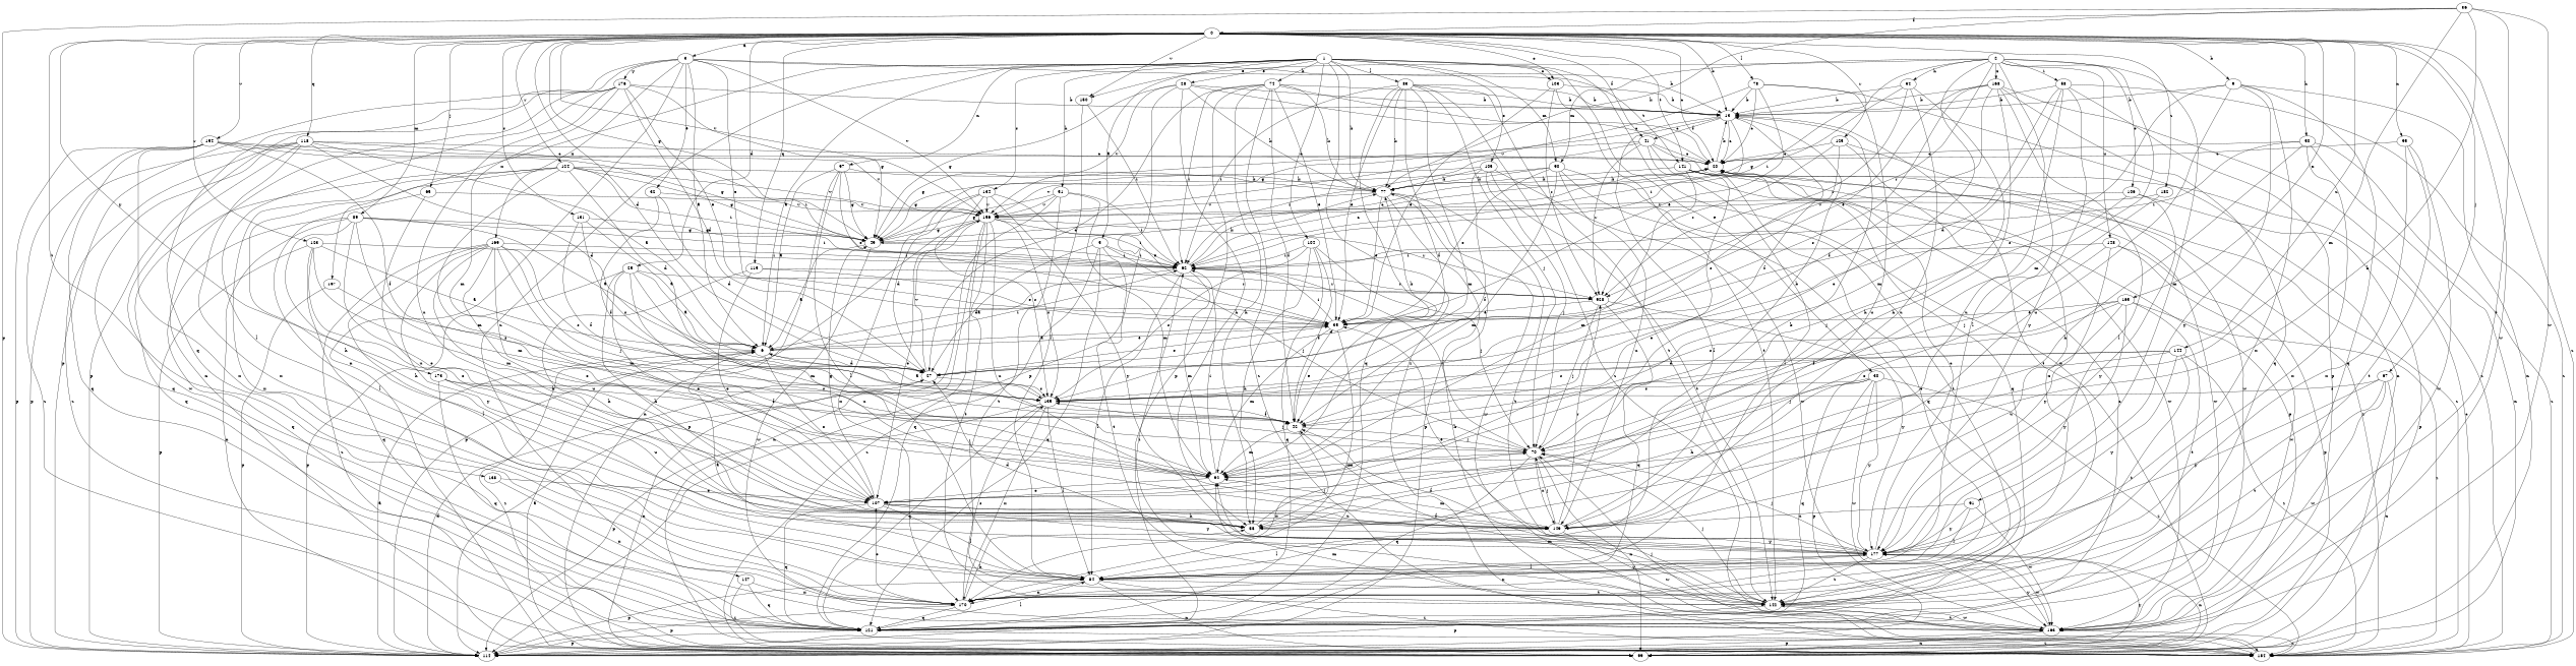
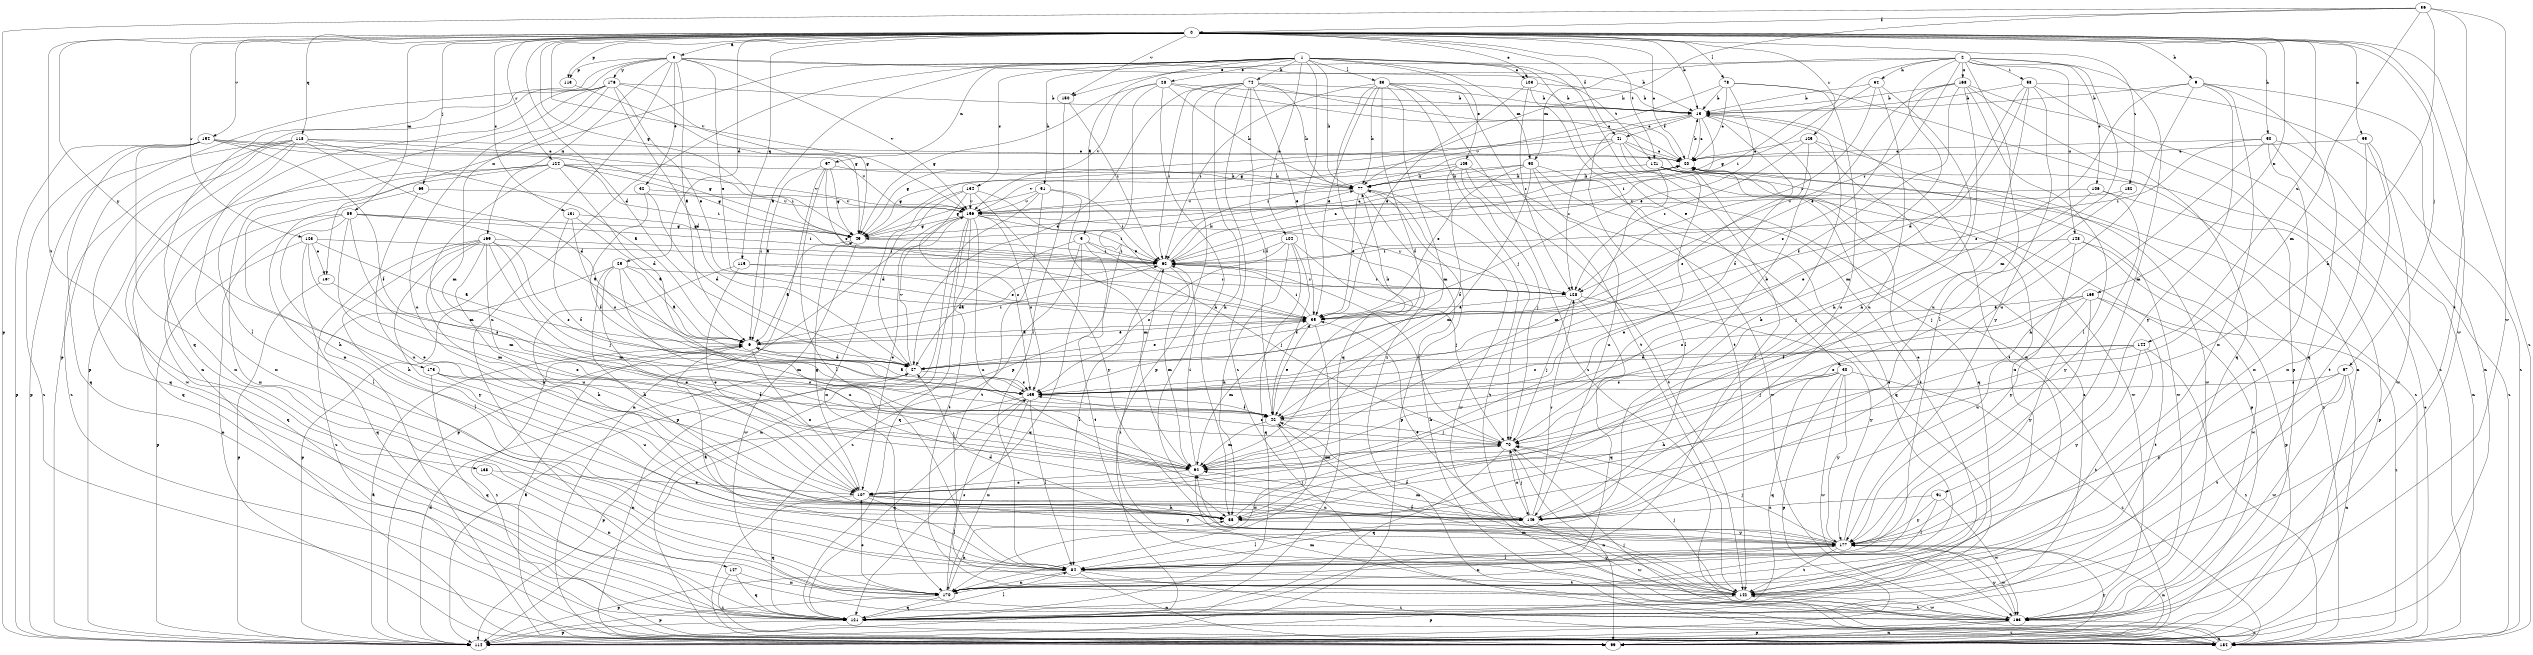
  strict digraph {
    0
    3
    9
    13
    20
    25
    27
    41
    49
    50
    65
    67
    78
    89
    95
    103
+   113
    115
    118
    123
    124
    125
    131
    138
    141
    144
    150
    154
    156
    163
    165
    173
    182
    184
    6
    99
    32
    35
    114
    121
    169
    176
    135
    149
    170
    177
    62
    84
    142
    42
    77
    92
    107
-   128 [label=928]
+   128
    55
    36
    70
    1
    5
    28
    30
    51
    74
    83
    90
    97
    104
    105
    134
    147
    167
    2
    54
    58
    91
    106
    148
    168
    0 -> 3 [label=a]
    0 -> 9 [label=b]
    0 -> 13 [label=b]
    0 -> 20 [label=c]
    0 -> 25 [label=d]
    0 -> 27 [label=d]
    0 -> 41 [label=f]
    0 -> 49 [label=g]
    0 -> 50 [label=h]
    0 -> 65 [label=j]
    0 -> 67 [label=j]
    0 -> 78 [label=l]
    0 -> 89 [label=m]
    0 -> 95 [label=n]
    0 -> 103 [label=o]
+   0 -> 113 [label=p]
    0 -> 115 [label=q]
    0 -> 118 [label=q]
    0 -> 123 [label=r]
    0 -> 124 [label=r]
    0 -> 125 [label=r]
    0 -> 131 [label=s]
    0 -> 138 [label=t]
    0 -> 141 [label=t]
    0 -> 144 [label=u]
    0 -> 150 [label=v]
    0 -> 154 [label=v]
    0 -> 156 [label=v]
    0 -> 163 [label=w]
    0 -> 165 [label=x]
    0 -> 173 [label=y]
    0 -> 182 [label=z]
    0 -> 184 [label=z]
    3 -> 13 [label=b]
+   3 -> 113 [label=p]
    3 -> 141 [label=t]
    3 -> 156 [label=v]
    3 -> 6 [label=a]
    3 -> 99 [label=n]
    3 -> 32 [label=e]
    3 -> 35 [label=e]
    3 -> 114 [label=p]
    3 -> 121 [label=q]
    3 -> 169 [label=x]
    3 -> 176 [label=y]
    9 -> 13 [label=b]
    9 -> 99 [label=n]
    9 -> 121 [label=q]
    9 -> 135 [label=s]
    9 -> 149 [label=u]
    9 -> 170 [label=x]
    9 -> 177 [label=y]
    13 -> 20 [label=c]
    13 -> 41 [label=f]
    13 -> 49 [label=g]
    13 -> 62 [label=i]
    13 -> 84 [label=l]
    13 -> 142 [label=t]
    13 -> 42 [label=f]
    20 -> 13 [label=b]
    20 -> 163 [label=w]
    20 -> 77 [label=k]
    25 -> 6 [label=a]
    25 -> 114 [label=p]
    25 -> 149 [label=u]
    25 -> 92 [label=m]
    25 -> 107 [label=o]
    25 -> 128 [label=r]
    25 -> 55 [label=h]
    27 -> 156 [label=v]
    27 -> 99 [label=n]
    27 -> 35 [label=e]
    27 -> 135 [label=s]
    27 -> 77 [label=k]
    41 -> 20 [label=c]
    41 -> 49 [label=g]
    41 -> 184 [label=z]
    41 -> 121 [label=q]
    41 -> 62 [label=i]
    41 -> 84 [label=l]
    41 -> 128 [label=r]
    49 -> 20 [label=c]
    49 -> 163 [label=w]
    49 -> 6 [label=a]
    49 -> 62 [label=i]
    50 -> 20 [label=c]
    50 -> 184 [label=z]
    50 -> 99 [label=n]
    50 -> 170 [label=x]
    50 -> 62 [label=i]
    50 -> 55 [label=h]
    65 -> 156 [label=v]
    65 -> 149 [label=u]
    65 -> 84 [label=l]
    67 -> 163 [label=w]
    67 -> 99 [label=n]
    67 -> 135 [label=s]
    67 -> 177 [label=y]
    67 -> 142 [label=t]
    78 -> 13 [label=b]
    78 -> 20 [label=c]
    78 -> 156 [label=v]
    78 -> 99 [label=n]
    78 -> 35 [label=e]
    78 -> 149 [label=u]
    89 -> 49 [label=g]
    89 -> 6 [label=a]
    89 -> 99 [label=n]
    89 -> 121 [label=q]
    89 -> 62 [label=i]
    89 -> 92 [label=m]
    89 -> 107 [label=o]
    89 -> 55 [label=h]
    95 -> 20 [label=c]
    95 -> 163 [label=w]
    95 -> 170 [label=x]
    95 -> 142 [label=t]
    103 -> 13 [label=b]
    103 -> 35 [label=e]
    103 -> 142 [label=t]
    103 -> 128 [label=r]
+   113 -> 49 [label=g]
    115 -> 35 [label=e]
    115 -> 107 [label=o]
    115 -> 128 [label=r]
    115 -> 55 [label=h]
    118 -> 20 [label=c]
    118 -> 27 [label=d]
    118 -> 163 [label=w]
    118 -> 184 [label=z]
    118 -> 6 [label=a]
    118 -> 114 [label=p]
    118 -> 121 [label=q]
    118 -> 170 [label=x]
    118 -> 62 [label=i]
    123 -> 6 [label=a]
    123 -> 114 [label=p]
    123 -> 121 [label=q]
    123 -> 62 [label=i]
    123 -> 92 [label=m]
-   123 -> 107 [label=o]
+   123 -> 167 [label=o]
    124 -> 27 [label=d]
    124 -> 49 [label=g]
    124 -> 156 [label=v]
    124 -> 121 [label=q]
    124 -> 170 [label=x]
    124 -> 62 [label=i]
    124 -> 77 [label=k]
    124 -> 92 [label=m]
    124 -> 55 [label=h]
    125 -> 20 [label=c]
    125 -> 163 [label=w]
    125 -> 135 [label=s]
    125 -> 170 [label=x]
    125 -> 128 [label=r]
    131 -> 49 [label=g]
    131 -> 6 [label=a]
    131 -> 135 [label=s]
    131 -> 42 [label=f]
    138 -> 170 [label=x]
    138 -> 107 [label=o]
    141 -> 163 [label=w]
    141 -> 184 [label=z]
    141 -> 114 [label=p]
    141 -> 77 [label=k]
    141 -> 92 [label=m]
    141 -> 107 [label=o]
    144 -> 27 [label=d]
    144 -> 184 [label=z]
    144 -> 135 [label=s]
    144 -> 177 [label=y]
    144 -> 142 [label=t]
    144 -> 70 [label=j]
    150 -> 62 [label=i]
    150 -> 84 [label=l]
    154 -> 20 [label=c]
    154 -> 49 [label=g]
    154 -> 156 [label=v]
    154 -> 184 [label=z]
    154 -> 114 [label=p]
    154 -> 121 [label=q]
    154 -> 170 [label=x]
    154 -> 42 [label=f]
    156 -> 49 [label=g]
    156 -> 99 [label=n]
    156 -> 114 [label=p]
    156 -> 121 [label=q]
    156 -> 135 [label=s]
    156 -> 149 [label=u]
    156 -> 62 [label=i]
    156 -> 142 [label=t]
    156 -> 107 [label=o]
    156 -> 128 [label=r]
    163 -> 184 [label=z]
    163 -> 99 [label=n]
    163 -> 114 [label=p]
    163 -> 177 [label=y]
    163 -> 142 [label=t]
    163 -> 92 [label=m]
    165 -> 184 [label=z]
    165 -> 35 [label=e]
    165 -> 135 [label=s]
    165 -> 149 [label=u]
    165 -> 177 [label=y]
    165 -> 142 [label=t]
    165 -> 42 [label=f]
    173 -> 121 [label=q]
    173 -> 135 [label=s]
    173 -> 149 [label=u]
    173 -> 42 [label=f]
    182 -> 156 [label=v]
    182 -> 70 [label=j]
    184 -> 20 [label=c]
    184 -> 77 [label=k]
    184 -> 70 [label=j]
    6 -> 27 [label=d]
    6 -> 184 [label=z]
    6 -> 35 [label=e]
    6 -> 62 [label=i]
    6 -> 107 [label=o]
    99 -> 6 [label=a]
    99 -> 177 [label=y]
    32 -> 27 [label=d]
    32 -> 156 [label=v]
    32 -> 42 [label=f]
    35 -> 6 [label=a]
    35 -> 170 [label=x]
    35 -> 62 [label=i]
    35 -> 92 [label=m]
    114 -> 27 [label=d]
    114 -> 6 [label=a]
    121 -> 20 [label=c]
    121 -> 184 [label=z]
    121 -> 114 [label=p]
    121 -> 84 [label=l]
    169 -> 184 [label=z]
    169 -> 135 [label=s]
    169 -> 149 [label=u]
    169 -> 177 [label=y]
    169 -> 62 [label=i]
    169 -> 84 [label=l]
    169 -> 92 [label=m]
    169 -> 107 [label=o]
    169 -> 55 [label=h]
    169 -> 70 [label=j]
    176 -> 13 [label=b]
    176 -> 27 [label=d]
    176 -> 49 [label=g]
    176 -> 99 [label=n]
    176 -> 35 [label=e]
    176 -> 114 [label=p]
    176 -> 149 [label=u]
    176 -> 84 [label=l]
    176 -> 92 [label=m]
    135 -> 6 [label=a]
    135 -> 114 [label=p]
    135 -> 121 [label=q]
    135 -> 170 [label=x]
    135 -> 84 [label=l]
    135 -> 42 [label=f]
    149 -> 13 [label=b]
    149 -> 163 [label=w]
    149 -> 84 [label=l]
    149 -> 92 [label=m]
    149 -> 128 [label=r]
    149 -> 70 [label=j]
    170 -> 20 [label=c]
    170 -> 114 [label=p]
    170 -> 121 [label=q]
    170 -> 135 [label=s]
    170 -> 107 [label=o]
    170 -> 55 [label=h]
    177 -> 20 [label=c]
    177 -> 27 [label=d]
    177 -> 163 [label=w]
    177 -> 99 [label=n]
    177 -> 35 [label=e]
    177 -> 170 [label=x]
    177 -> 84 [label=l]
    177 -> 142 [label=t]
    177 -> 42 [label=f]
    177 -> 70 [label=j]
    62 -> 20 [label=c]
    62 -> 6 [label=a]
    62 -> 84 [label=l]
    62 -> 77 [label=k]
    62 -> 92 [label=m]
    62 -> 128 [label=r]
    84 -> 184 [label=z]
    84 -> 6 [label=a]
    84 -> 99 [label=n]
    84 -> 114 [label=p]
    84 -> 170 [label=x]
    84 -> 177 [label=y]
    84 -> 142 [label=t]
    142 -> 163 [label=w]
    142 -> 114 [label=p]
    142 -> 62 [label=i]
    142 -> 42 [label=f]
    142 -> 92 [label=m]
    142 -> 70 [label=j]
    42 -> 35 [label=e]
    42 -> 170 [label=x]
    42 -> 92 [label=m]
    42 -> 70 [label=j]
    77 -> 156 [label=v]
    77 -> 163 [label=w]
    77 -> 35 [label=e]
    77 -> 114 [label=p]
    77 -> 142 [label=t]
    92 -> 62 [label=i]
    92 -> 107 [label=o]
    107 -> 49 [label=g]
    107 -> 121 [label=q]
    107 -> 149 [label=u]
    107 -> 177 [label=y]
    107 -> 84 [label=l]
    107 -> 55 [label=h]
    128 -> 35 [label=e]
    128 -> 121 [label=q]
    128 -> 177 [label=y]
    128 -> 70 [label=j]
    55 -> 177 [label=y]
    55 -> 70 [label=j]
    36 -> 0 [label=f]
    36 -> 163 [label=w]
    36 -> 114 [label=p]
    36 -> 142 [label=t]
    36 -> 77 [label=k]
    36 -> 92 [label=m]
    36 -> 55 [label=h]
    70 -> 13 [label=b]
    70 -> 99 [label=n]
    70 -> 121 [label=q]
-   70 -> 135 [label=j]
+   70 -> 135 [label=s]
    70 -> 149 [label=u]
    70 -> 62 [label=i]
    70 -> 92 [label=m]
    1 -> 103 [label=o]
    1 -> 184 [label=z]
    1 -> 6 [label=a]
    1 -> 99 [label=n]
    1 -> 77 [label=k]
    1 -> 5 [label=a]
    1 -> 28 [label=e]
    1 -> 30 [label=e]
    1 -> 51 [label=h]
    1 -> 74 [label=k]
    1 -> 83 [label=l]
    1 -> 90 [label=m]
    1 -> 97 [label=n]
    1 -> 104 [label=o]
    1 -> 105 [label=o]
    1 -> 134 [label=s]
    1 -> 147 [label=u]
    1 -> 167 [label=x]
    5 -> 27 [label=d]
    5 -> 184 [label=z]
    5 -> 121 [label=q]
    5 -> 62 [label=i]
    5 -> 142 [label=t]
    5 -> 70 [label=j]
    28 -> 13 [label=b]
    28 -> 20 [label=c]
    28 -> 49 [label=g]
    28 -> 156 [label=v]
    28 -> 114 [label=p]
    28 -> 77 [label=k]
    28 -> 55 [label=h]
    30 -> 163 [label=w]
    30 -> 184 [label=z]
    30 -> 114 [label=p]
    30 -> 121 [label=q]
    30 -> 135 [label=s]
    30 -> 177 [label=y]
    30 -> 55 [label=h]
    51 -> 49 [label=g]
    51 -> 156 [label=v]
    51 -> 114 [label=p]
    51 -> 62 [label=i]
    51 -> 142 [label=t]
    51 -> 92 [label=m]
    74 -> 13 [label=b]
    74 -> 20 [label=c]
    74 -> 27 [label=d]
    74 -> 184 [label=z]
    74 -> 35 [label=e]
    74 -> 114 [label=p]
    74 -> 62 [label=i]
    74 -> 42 [label=f]
    74 -> 77 [label=k]
    74 -> 55 [label=h]
    83 -> 13 [label=b]
    83 -> 184 [label=z]
    83 -> 35 [label=e]
    83 -> 121 [label=q]
    83 -> 62 [label=i]
    83 -> 142 [label=t]
    83 -> 42 [label=f]
    83 -> 77 [label=k]
    83 -> 92 [label=m]
    83 -> 70 [label=j]
    90 -> 156 [label=v]
    90 -> 35 [label=e]
    90 -> 121 [label=q]
    90 -> 149 [label=u]
    90 -> 142 [label=t]
    90 -> 77 [label=k]
    90 -> 92 [label=m]
    97 -> 49 [label=g]
    97 -> 6 [label=a]
    97 -> 99 [label=n]
    97 -> 35 [label=e]
    97 -> 84 [label=l]
    97 -> 77 [label=k]
    104 -> 121 [label=q]
    104 -> 135 [label=s]
    104 -> 62 [label=i]
    104 -> 42 [label=f]
    104 -> 55 [label=h]
    104 -> 70 [label=j]
    105 -> 49 [label=g]
    105 -> 163 [label=w]
    105 -> 142 [label=t]
    105 -> 42 [label=f]
    105 -> 77 [label=k]
    105 -> 70 [label=j]
    134 -> 27 [label=d]
    134 -> 156 [label=v]
    134 -> 35 [label=e]
    134 -> 135 [label=s]
    134 -> 170 [label=x]
    134 -> 177 [label=y]
    147 -> 184 [label=z]
    147 -> 121 [label=q]
    147 -> 170 [label=x]
    167 -> 114 [label=p]
    167 -> 135 [label=s]
    2 -> 150 [label=e]
    2 -> 62 [label=i]
    2 -> 84 [label=l]
    2 -> 92 [label=m]
    2 -> 107 [label=o]
    2 -> 128 [label=r]
    2 -> 90 [label=m]
    2 -> 54 [label=h]
    2 -> 58 [label=i]
    2 -> 91 [label=m]
    2 -> 106 [label=o]
    2 -> 148 [label=u]
    2 -> 168 [label=x]
    54 -> 13 [label=b]
    54 -> 49 [label=g]
    54 -> 149 [label=u]
    54 -> 128 [label=r]
    54 -> 55 [label=h]
    58 -> 13 [label=b]
    58 -> 27 [label=d]
    58 -> 184 [label=z]
    58 -> 114 [label=p]
    58 -> 149 [label=u]
    58 -> 177 [label=y]
    58 -> 92 [label=m]
    91 -> 163 [label=w]
    91 -> 149 [label=u]
    91 -> 177 [label=y]
    91 -> 84 [label=l]
    106 -> 156 [label=v]
    106 -> 114 [label=p]
    106 -> 177 [label=y]
    106 -> 70 [label=j]
    148 -> 163 [label=w]
    148 -> 114 [label=p]
    148 -> 177 [label=y]
    148 -> 62 [label=i]
    148 -> 107 [label=o]
    168 -> 13 [label=b]
    168 -> 184 [label=z]
    168 -> 35 [label=e]
    168 -> 121 [label=q]
    168 -> 135 [label=s]
    168 -> 84 [label=l]
    168 -> 42 [label=f]
    168 -> 55 [label=h]
  }
